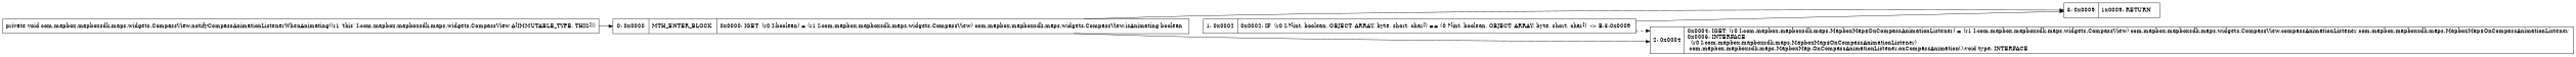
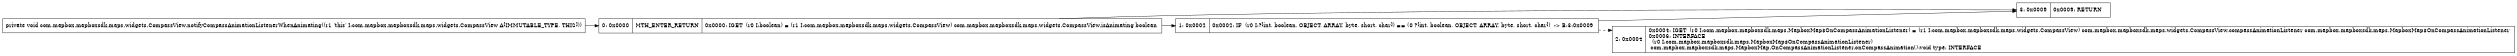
  digraph {
    rankdir=LR
    node [shape=record]
-   n1 [label="{0\:\ 0x0000|MTH_ENTER_BLOCK\l|0x0000: IGET  (r0 I:boolean) = (r1 I:com.mapbox.mapboxsdk.maps.widgets.CompassView) com.mapbox.mapboxsdk.maps.widgets.CompassView.isAnimating boolean \l}"]
+   n1 [label="{0\:\ 0x0000|MTH_ENTER_RETURN\l|0x0000: IGET  (r0 I:boolean) = (r1 I:com.mapbox.mapboxsdk.maps.widgets.CompassView) com.mapbox.mapboxsdk.maps.widgets.CompassView.isAnimating boolean \l}"]
    n2 [label="{1\:\ 0x0002|0x0002: IF  (r0 I:?[int, boolean, OBJECT, ARRAY, byte, short, char]) == (0 ?[int, boolean, OBJECT, ARRAY, byte, short, char])  \-\> B:3:0x0009 \l}"]
-   n3 [label="{3\:\ 0x0009|1x0009: RETURN   \l}"]
+   n3 [label="{3\:\ 0x0009|0x0009: RETURN   \l}"]
    n4 [label="{2\:\ 0x0004|0x0004: IGET  (r0 I:com.mapbox.mapboxsdk.maps.MapboxMap$OnCompassAnimationListener) = (r1 I:com.mapbox.mapboxsdk.maps.widgets.CompassView) com.mapbox.mapboxsdk.maps.widgets.CompassView.compassAnimationListener com.mapbox.mapboxsdk.maps.MapboxMap$OnCompassAnimationListener \l0x0006: INTERFACE  \l  (r0 I:com.mapbox.mapboxsdk.maps.MapboxMap$OnCompassAnimationListener)\l com.mapbox.mapboxsdk.maps.MapboxMap.OnCompassAnimationListener.onCompassAnimation():void type: INTERFACE \l}"]
    n5 [label="{private void com.mapbox.mapboxsdk.maps.widgets.CompassView.notifyCompassAnimationListenerWhenAnimating((r1 'this' I:com.mapbox.mapboxsdk.maps.widgets.CompassView A[IMMUTABLE_TYPE, THIS])) }"]
-   n1 -> n4
+   n1 -> n2
    n1 -> n3
    n2 -> n3
    n2 -> n4 [style=dashed]
    n5 -> n1
  }
